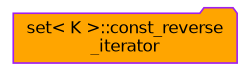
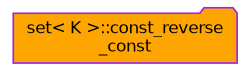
  digraph {
    rankdir=LR
-   n1 [color=purple fillcolor=orange fontname=Helvetica fontsize=10 height=0.2 label="set\< K \>::const_reverse\l_iterator" shape=folder style=filled width=0.4]
+   n1 [color=purple fillcolor=orange fontname=Helvetica fontsize=10 height=0.2 label="set\< K \>::const_reverse\l_const" shape=folder style=filled width=0.4]
  }
